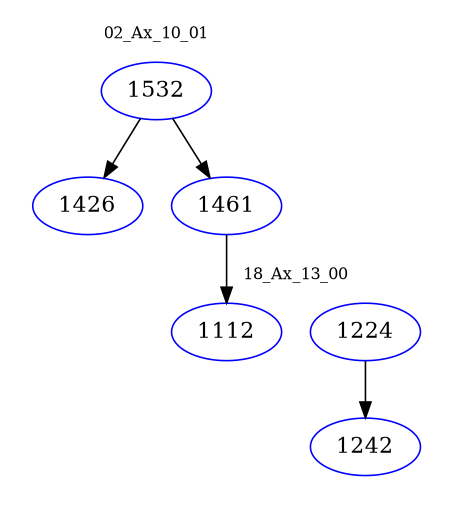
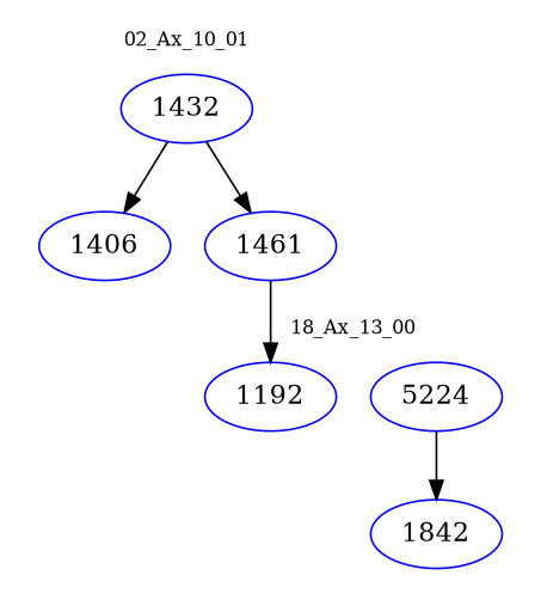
  digraph {
    node [color=blue]
    edge [color=black]
-   n1 [label=1532]
-   n2 [label=1426]
+   n1 [label=1432]
+   n2 [label=1406]
    n3 [label=1461]
-   n4 [label=1224]
-   n5 [label=1112]
-   n6 [label=1242]
+   n4 [label=5224]
+   n5 [label=1192]
+   n6 [label=1842]
    subgraph cluster_1 {
      color=white
      fontsize=10
      label="02_Ax_10_01"
      n1
      n2
      n3
    }
    subgraph cluster_2 {
      color=white
      fontsize=10
      label="18_Ax_13_00"
      n4
      n5
      n6
    }
    n1 -> n2
    n1 -> n3
    n3 -> n5
    n4 -> n6
  }
